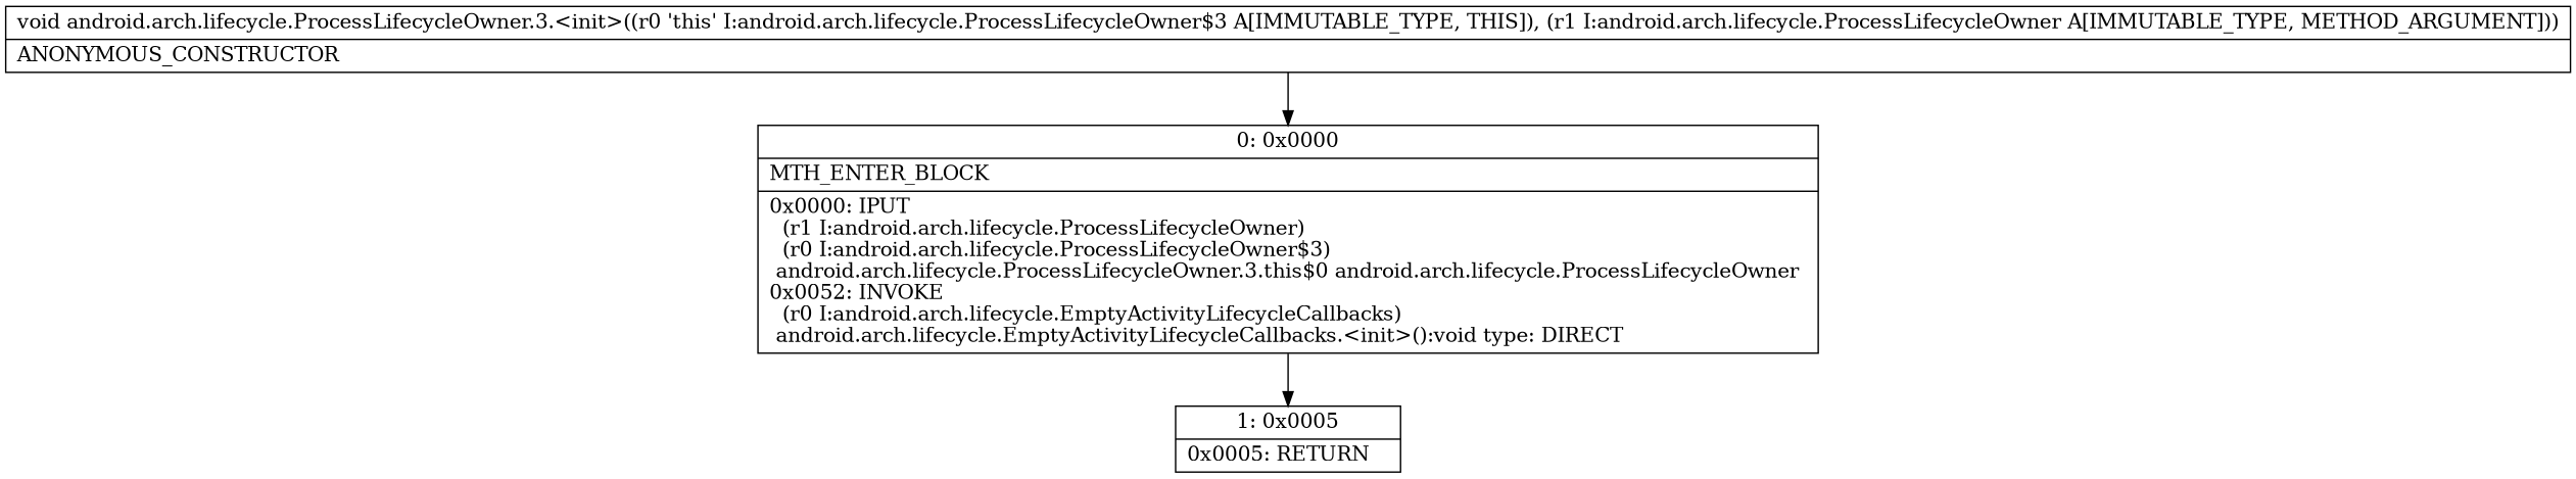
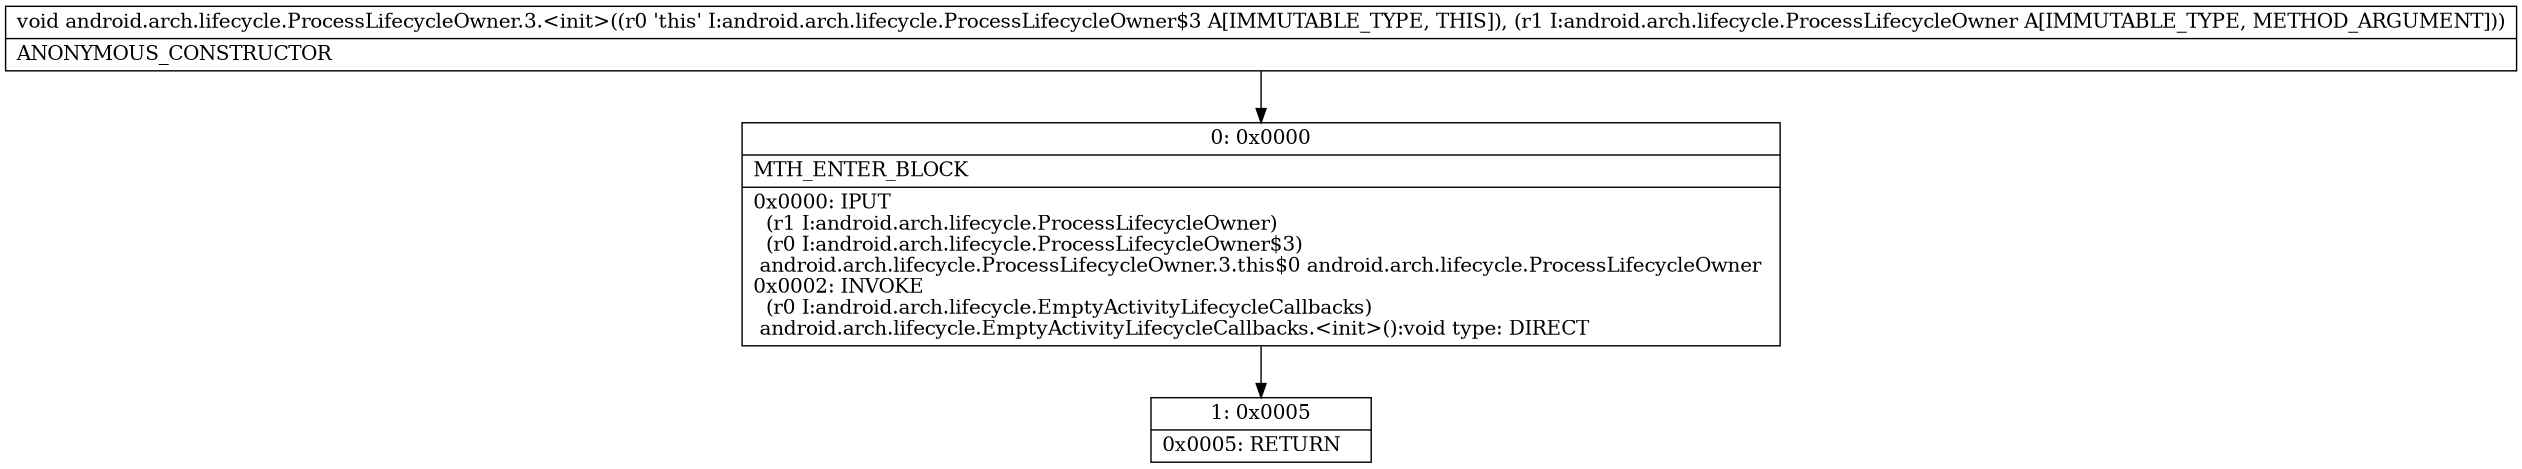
  digraph {
    node [shape=record]
-   n1 [label="{0\:\ 0x0000|MTH_ENTER_BLOCK\l|0x0000: IPUT  \l  (r1 I:android.arch.lifecycle.ProcessLifecycleOwner)\l  (r0 I:android.arch.lifecycle.ProcessLifecycleOwner$3)\l android.arch.lifecycle.ProcessLifecycleOwner.3.this$0 android.arch.lifecycle.ProcessLifecycleOwner \l0x0052: INVOKE  \l  (r0 I:android.arch.lifecycle.EmptyActivityLifecycleCallbacks)\l android.arch.lifecycle.EmptyActivityLifecycleCallbacks.\<init\>():void type: DIRECT \l}"]
+   n1 [label="{0\:\ 0x0000|MTH_ENTER_BLOCK\l|0x0000: IPUT  \l  (r1 I:android.arch.lifecycle.ProcessLifecycleOwner)\l  (r0 I:android.arch.lifecycle.ProcessLifecycleOwner$3)\l android.arch.lifecycle.ProcessLifecycleOwner.3.this$0 android.arch.lifecycle.ProcessLifecycleOwner \l0x0002: INVOKE  \l  (r0 I:android.arch.lifecycle.EmptyActivityLifecycleCallbacks)\l android.arch.lifecycle.EmptyActivityLifecycleCallbacks.\<init\>():void type: DIRECT \l}"]
    n2 [label="{1\:\ 0x0005|0x0005: RETURN   \l}"]
    n3 [label="{void android.arch.lifecycle.ProcessLifecycleOwner.3.\<init\>((r0 'this' I:android.arch.lifecycle.ProcessLifecycleOwner$3 A[IMMUTABLE_TYPE, THIS]), (r1 I:android.arch.lifecycle.ProcessLifecycleOwner A[IMMUTABLE_TYPE, METHOD_ARGUMENT]))  | ANONYMOUS_CONSTRUCTOR\l}"]
    n1 -> n2
    n3 -> n1
  }
